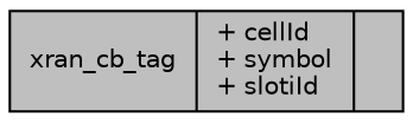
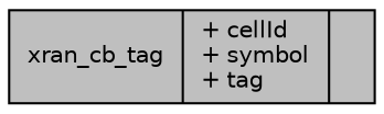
  digraph {
    rankdir=LR
-   n1 [color=black fillcolor=grey75 fontcolor=black fontname=Helvetica fontsize=10 height=0.2 label="{xran_cb_tag\n|+ cellId\l+ symbol\l+ slotiId\l|}" shape=record style=filled width=0.4]
+   n1 [color=black fillcolor=grey75 fontcolor=black fontname=Helvetica fontsize=10 height=0.2 label="{xran_cb_tag\n|+ cellId\l+ symbol\l+ tag\l|}" shape=record style=filled width=0.4]
  }
